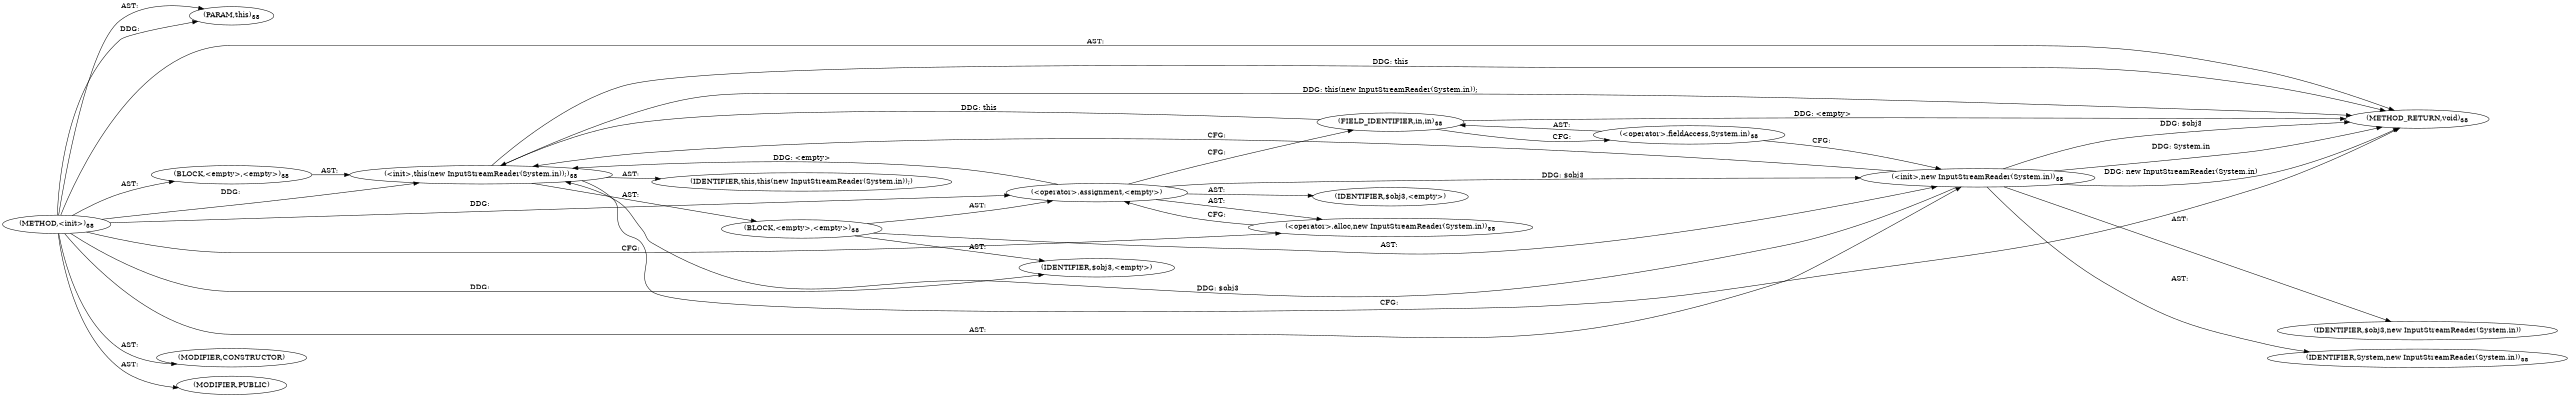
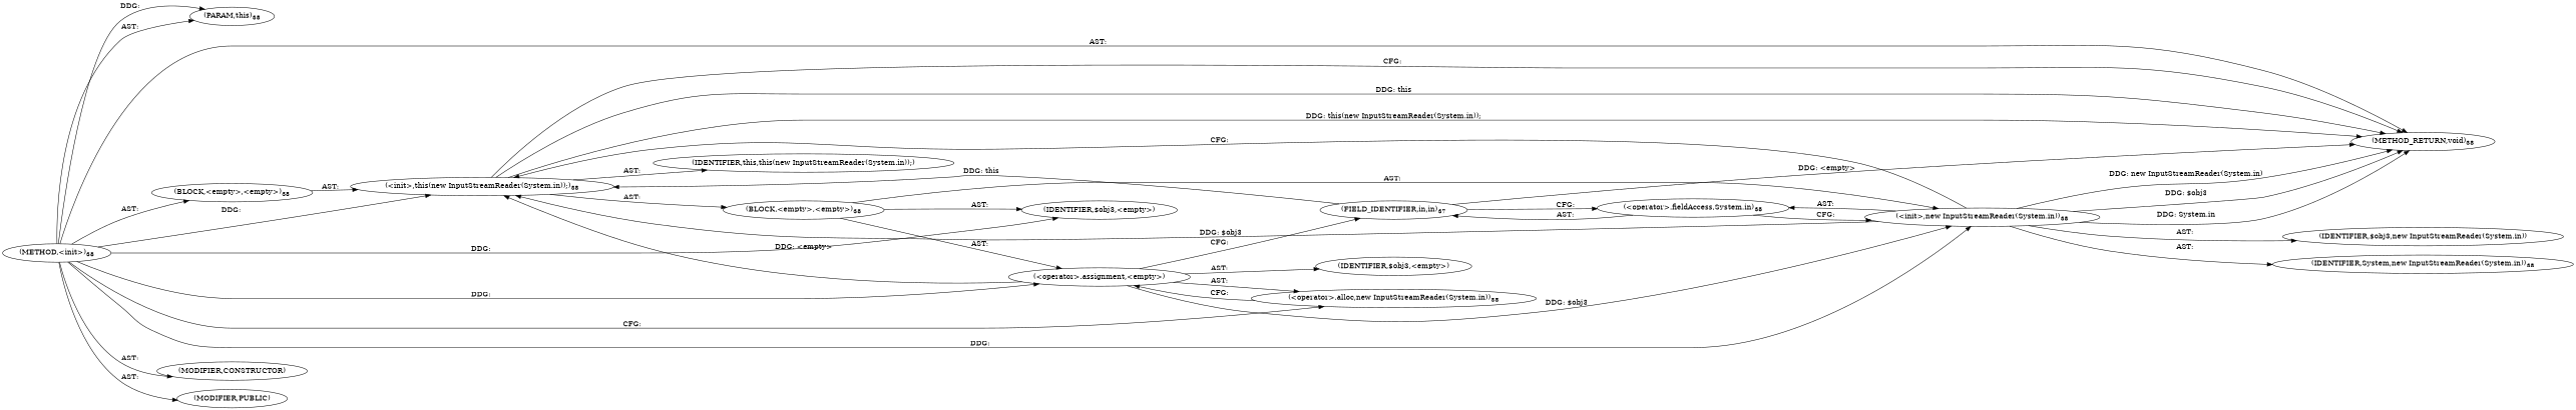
  digraph {
    rankdir=LR
    n1 [label=<(METHOD,&lt;init&gt;)<SUB>38</SUB>>]
    n2 [label=<(PARAM,this)<SUB>38</SUB>>]
    n3 [label=<(BLOCK,&lt;empty&gt;,&lt;empty&gt;)<SUB>38</SUB>>]
    n4 [label=<(&lt;init&gt;,this(new InputStreamReader(System.in));)<SUB>38</SUB>>]
    n5 [label=<(&lt;operator&gt;.assignment,&lt;empty&gt;)>]
    n6 [label=<(&lt;operator&gt;.alloc,new InputStreamReader(System.in))<SUB>38</SUB>>]
    n7 [label=<(&lt;init&gt;,new InputStreamReader(System.in))<SUB>38</SUB>>]
    n8 [label=<(IDENTIFIER,$obj3,&lt;empty&gt;)>]
    n9 [label=<(MODIFIER,CONSTRUCTOR)>]
    n10 [label=<(MODIFIER,PUBLIC)>]
    n11 [label=<(METHOD_RETURN,void)<SUB>38</SUB>>]
    n12 [label=<(IDENTIFIER,this,this(new InputStreamReader(System.in));)>]
    n13 [label=<(BLOCK,&lt;empty&gt;,&lt;empty&gt;)<SUB>38</SUB>>]
    n14 [label=<(IDENTIFIER,$obj3,&lt;empty&gt;)>]
-   n15 [label=<(FIELD_IDENTIFIER,in,in)<SUB>38</SUB>>]
+   n15 [label=<(FIELD_IDENTIFIER,in,in)<SUB>37</SUB>>]
    n16 [label=<(IDENTIFIER,$obj3,new InputStreamReader(System.in))>]
    n17 [label=<(&lt;operator&gt;.fieldAccess,System.in)<SUB>38</SUB>>]
    n18 [label=<(IDENTIFIER,System,new InputStreamReader(System.in))<SUB>38</SUB>>]
    n1 -> n2 [label="AST: "]
    n1 -> n2 [label="DDG: "]
    n1 -> n3 [label="AST: "]
    n1 -> n4 [label="DDG: "]
    n1 -> n5 [label="DDG: "]
    n1 -> n6 [label="CFG: "]
-   n1 -> n7 [label="AST: "]
+   n1 -> n7 [label="DDG: "]
    n1 -> n8 [label="DDG: "]
    n1 -> n9 [label="AST: "]
    n1 -> n10 [label="AST: "]
    n1 -> n11 [label="AST: "]
    n3 -> n4 [label="AST: "]
    n4 -> n11 [label="CFG: "]
    n4 -> n11 [label="DDG: this"]
    n4 -> n11 [label="DDG: this(new InputStreamReader(System.in));"]
    n4 -> n12 [label="AST: "]
    n4 -> n13 [label="AST: "]
    n5 -> n4 [label="DDG: &lt;empty&gt;"]
    n5 -> n6 [label="AST: "]
    n5 -> n7 [label="DDG: $obj3"]
    n5 -> n14 [label="AST: "]
    n5 -> n15 [label="CFG: "]
    n6 -> n5 [label="CFG: "]
    n7 -> n4 [label="CFG: "]
    n7 -> n4 [label="DDG: $obj3"]
    n7 -> n11 [label="DDG: $obj3"]
    n7 -> n11 [label="DDG: System.in"]
    n7 -> n11 [label="DDG: new InputStreamReader(System.in)"]
    n7 -> n16 [label="AST: "]
+   n7 -> n17 [label="AST: "]
    n7 -> n18 [label="AST: "]
    n13 -> n5 [label="AST: "]
    n13 -> n7 [label="AST: "]
    n13 -> n8 [label="AST: "]
    n15 -> n4 [label="DDG: this"]
    n15 -> n11 [label="DDG: &lt;empty&gt;"]
    n15 -> n17 [label="CFG: "]
    n17 -> n7 [label="CFG: "]
    n17 -> n15 [label="AST: "]
  }
